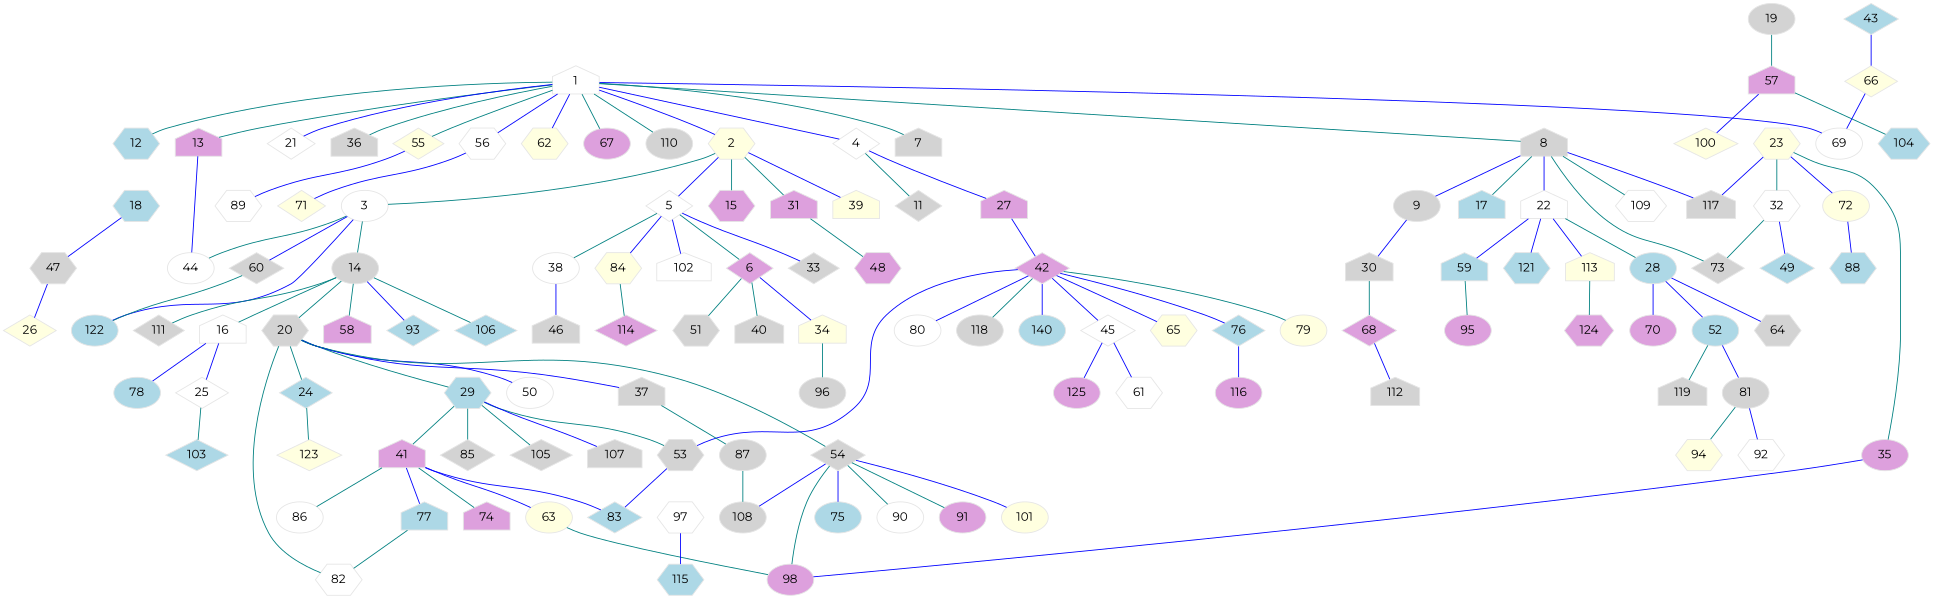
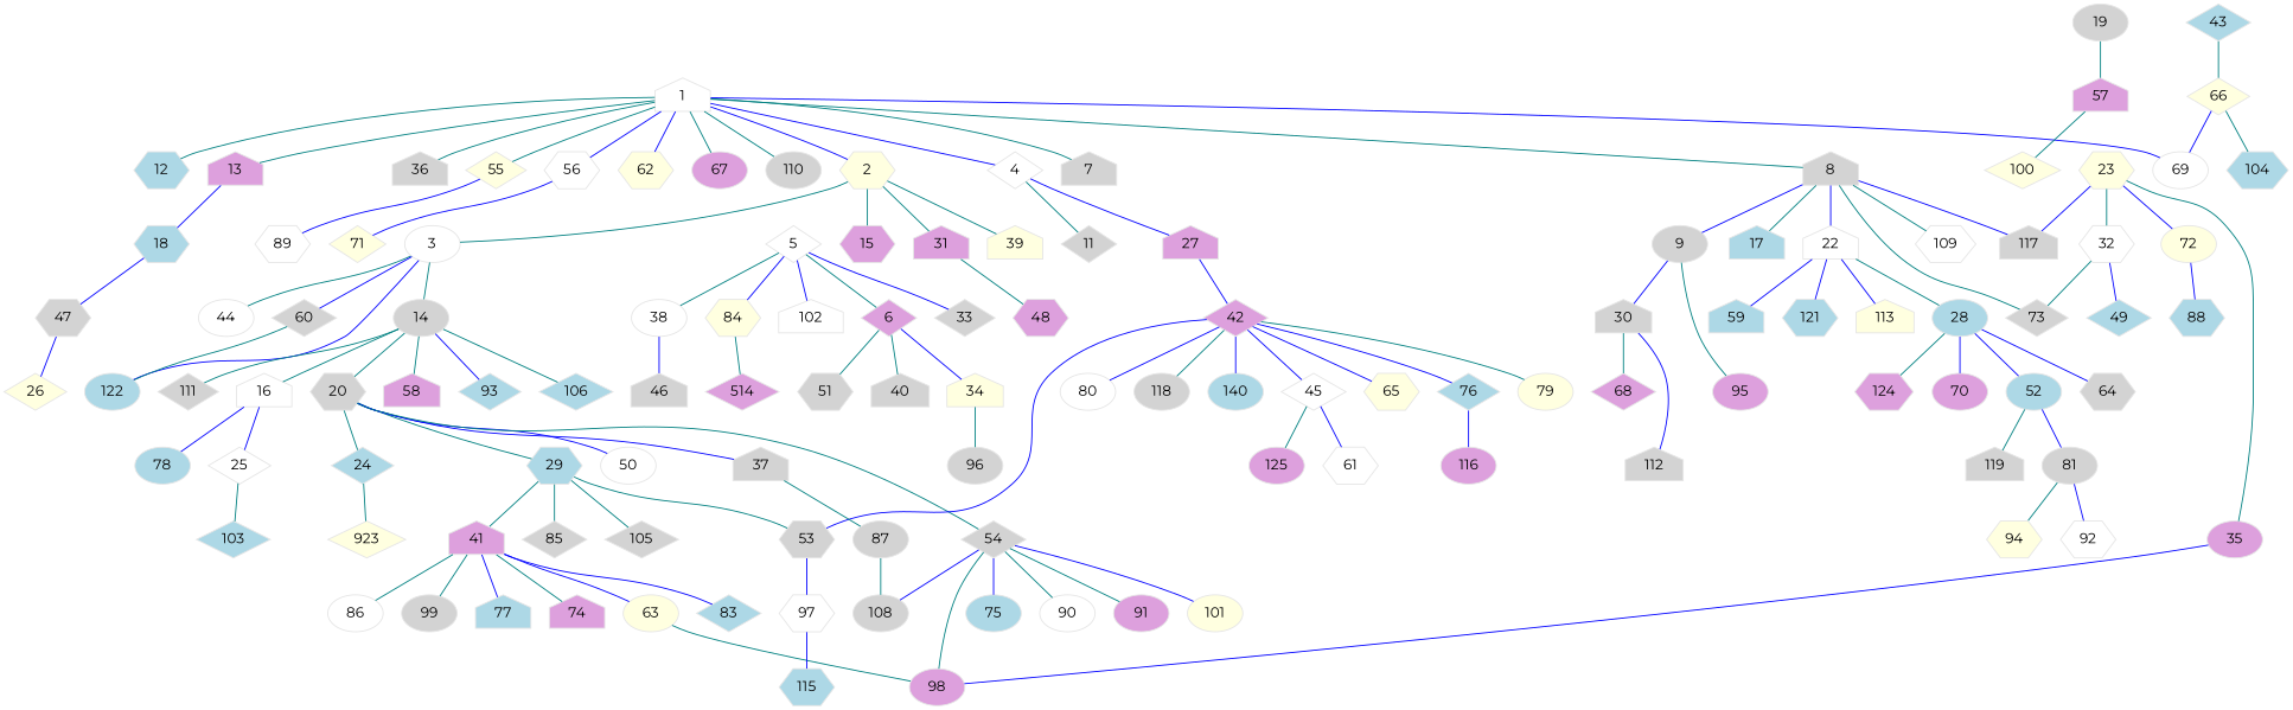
  graph {
    fontname=Montserrat
    node [color=gray90 fillcolor=lightgrey fontname=Montserrat shape=ellipse style=filled]
    edge [color=teal fontname=Montserrat]
    1 [fillcolor=white shape=house]
    2 [fillcolor=lightyellow shape=hexagon]
    4 [fillcolor=white shape=diamond]
    7 [shape=house]
    8 [shape=house]
    12 [fillcolor=lightblue shape=hexagon]
    13 [fillcolor=plum shape=house]
-   21 [fillcolor=white shape=diamond]
    36 [shape=house]
    55 [fillcolor=lightyellow shape=diamond]
    56 [fillcolor=white shape=hexagon]
    62 [fillcolor=lightyellow shape=hexagon]
    67 [fillcolor=plum]
    69 [fillcolor=white]
    110
    3 [fillcolor=white]
    5 [fillcolor=white shape=diamond]
    15 [fillcolor=plum shape=hexagon]
    31 [fillcolor=plum shape=house]
    39 [fillcolor=lightyellow shape=house]
    11 [shape=diamond]
    27 [fillcolor=plum shape=house]
    9
    17 [fillcolor=lightblue shape=house]
    22 [fillcolor=white shape=house]
    73 [shape=diamond]
    109 [fillcolor=white shape=hexagon]
    117 [shape=house]
    18 [fillcolor=lightblue shape=hexagon]
    89 [fillcolor=white shape=hexagon]
    71 [fillcolor=lightyellow shape=diamond]
    14
    44 [fillcolor=white]
    60 [shape=diamond]
    122 [fillcolor=lightblue]
    6 [fillcolor=plum shape=diamond]
    33 [shape=diamond]
    38 [fillcolor=white]
    84 [fillcolor=lightyellow shape=hexagon]
    102 [fillcolor=white shape=house]
    48 [fillcolor=plum shape=hexagon]
    16 [fillcolor=white shape=house]
    20 [shape=hexagon]
    58 [fillcolor=plum shape=house]
    93 [fillcolor=lightblue shape=diamond]
    106 [fillcolor=lightblue shape=diamond]
    111 [shape=diamond]
    57 [fillcolor=plum shape=house]
    19
    42 [fillcolor=plum shape=diamond]
    53 [shape=hexagon]
    45 [fillcolor=white shape=diamond]
    65 [fillcolor=lightyellow shape=hexagon]
    76 [fillcolor=lightblue shape=diamond]
    79 [fillcolor=lightyellow]
    80 [fillcolor=white]
    118
    n58 [fillcolor=lightblue label=140]
    34 [fillcolor=lightyellow shape=house]
    40 [shape=house]
    51 [shape=hexagon]
    46 [shape=house]
-   114 [fillcolor=plum shape=diamond]
+   114 [fillcolor=plum shape=diamond label=514]
    96
    30 [shape=house]
    95 [fillcolor=plum]
    28 [fillcolor=lightblue]
    59 [fillcolor=lightblue shape=house]
    113 [fillcolor=lightyellow shape=house]
    121 [fillcolor=lightblue shape=hexagon]
    43 [fillcolor=lightblue shape=diamond]
    66 [fillcolor=lightyellow shape=diamond]
    68 [fillcolor=plum shape=diamond]
    112 [shape=house]
    23 [fillcolor=lightyellow shape=hexagon]
    32 [fillcolor=white shape=hexagon]
    35 [fillcolor=plum]
    72 [fillcolor=lightyellow]
    47 [shape=hexagon]
    25 [fillcolor=white shape=diamond]
    78 [fillcolor=lightblue]
    24 [fillcolor=lightblue shape=diamond]
    29 [fillcolor=lightblue shape=hexagon]
    37 [shape=house]
    50 [fillcolor=white]
    54 [shape=diamond]
-   82 [fillcolor=white shape=hexagon]
    103 [fillcolor=lightblue shape=diamond]
    26 [fillcolor=lightyellow shape=diamond]
    100 [fillcolor=lightyellow shape=diamond]
    104 [fillcolor=lightblue shape=hexagon]
-   123 [fillcolor=lightyellow shape=diamond]
+   123 [fillcolor=lightyellow shape=diamond label=923]
    41 [fillcolor=plum shape=house]
    85 [shape=diamond]
    105 [shape=diamond]
-   107 [shape=house]
    87
    98 [fillcolor=plum]
    75 [fillcolor=lightblue]
    90 [fillcolor=white]
    91 [fillcolor=plum]
    101 [fillcolor=lightyellow]
    108
    52 [fillcolor=lightblue]
    64 [shape=hexagon]
    70 [fillcolor=plum]
    124 [fillcolor=plum shape=hexagon]
    49 [fillcolor=lightblue shape=diamond]
    88 [fillcolor=lightblue shape=hexagon]
    81
    119 [shape=house]
    63 [fillcolor=lightyellow]
    74 [fillcolor=plum shape=house]
    77 [fillcolor=lightblue shape=house]
    83 [fillcolor=lightblue shape=diamond]
    86 [fillcolor=white]
+   99
    97 [fillcolor=white shape=hexagon]
    61 [fillcolor=white shape=hexagon]
    125 [fillcolor=plum]
    116 [fillcolor=plum]
    92 [fillcolor=white shape=hexagon]
    94 [fillcolor=lightyellow shape=hexagon]
    115 [fillcolor=lightblue shape=hexagon]
    1 -- 2 [color=blue]
    1 -- 4 [color=blue]
    1 -- 7
    1 -- 8
    1 -- 12
    1 -- 13
-   1 -- 21 [color=blue]
    1 -- 36
    1 -- 55
    1 -- 56 [color=blue]
    1 -- 62 [color=blue]
    1 -- 67
    1 -- 69 [color=blue]
    1 -- 110
    2 -- 3
-   2 -- 5 [color=blue]
    2 -- 15
    2 -- 31
-   2 -- 39 [color=blue]
+   2 -- 39
    4 -- 11
    4 -- 27 [color=blue]
    8 -- 9 [color=blue]
    8 -- 17
    8 -- 22 [color=blue]
    8 -- 73
    8 -- 109
    8 -- 117 [color=blue]
-   13 -- 44 [color=blue]
+   13 -- 18 [color=blue]
    55 -- 89 [color=blue]
    56 -- 71 [color=blue]
    3 -- 14
    3 -- 44
    3 -- 60 [color=blue]
    3 -- 122 [color=blue]
    5 -- 6
    5 -- 33 [color=blue]
    5 -- 38
    5 -- 84 [color=blue]
    5 -- 102 [color=blue]
    31 -- 48
    27 -- 42 [color=blue]
    9 -- 30 [color=blue]
-   59 -- 95
+   9 -- 95
    22 -- 28
    22 -- 59 [color=blue]
    22 -- 113 [color=blue]
    22 -- 121 [color=blue]
    18 -- 47 [color=blue]
    14 -- 16
    14 -- 20
    14 -- 58
    14 -- 93 [color=blue]
    14 -- 106
    14 -- 111
    60 -- 122
    6 -- 34 [color=blue]
    6 -- 40
    6 -- 51
    38 -- 46 [color=blue]
    84 -- 114
    16 -- 25 [color=blue]
    16 -- 78 [color=blue]
    20 -- 24
    20 -- 29
    20 -- 37 [color=blue]
    20 -- 50 [color=blue]
    20 -- 54
-   20 -- 82
-   57 -- 100 [color=blue]
-   57 -- 104
+   57 -- 100
+   66 -- 104
    19 -- 57
    42 -- 53 [color=blue]
    42 -- 45 [color=blue]
    42 -- 65 [color=blue]
    42 -- 76 [color=blue]
    42 -- 79
    42 -- 80 [color=blue]
    42 -- 118
    42 -- n58 [color=blue]
-   53 -- 83 [color=blue]
+   53 -- 97 [color=blue]
    45 -- 61 [color=blue]
-   45 -- 125 [color=blue]
+   45 -- 125
    76 -- 116 [color=blue]
    34 -- 96
    30 -- 68
-   68 -- 112 [color=blue]
+   30 -- 112 [color=blue]
    28 -- 52 [color=blue]
    28 -- 64 [color=blue]
    28 -- 70 [color=blue]
-   113 -- 124
-   43 -- 66 [color=blue]
+   28 -- 124
+   43 -- 66
    66 -- 69 [color=blue]
    23 -- 117 [color=blue]
    23 -- 32
    23 -- 35
    23 -- 72 [color=blue]
    32 -- 73
    32 -- 49 [color=blue]
    35 -- 98 [color=blue]
    72 -- 88 [color=blue]
    47 -- 26 [color=blue]
    25 -- 103
    24 -- 123
    29 -- 53
    29 -- 41
    29 -- 85
    29 -- 105
-   29 -- 107 [color=blue]
    37 -- 87
    54 -- 98
    54 -- 75 [color=blue]
    54 -- 90
    54 -- 91
    54 -- 101 [color=blue]
    54 -- 108 [color=blue]
    41 -- 63 [color=blue]
    41 -- 74
    41 -- 77 [color=blue]
    41 -- 83 [color=blue]
    41 -- 86
+   41 -- 99
    87 -- 108
    52 -- 81 [color=blue]
    52 -- 119
    81 -- 92 [color=blue]
    81 -- 94
    63 -- 98
-   77 -- 82
    97 -- 115 [color=blue]
  }
